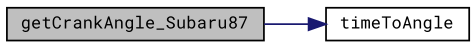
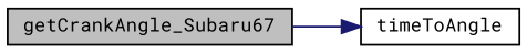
  digraph {
    rankdir=LR
    fontname="Roboto Mono"
    node [color=black fontname="Roboto Mono" fontsize=10 shape=record style=filled]
-   n1 [fillcolor=grey75 fontcolor=black height=0.2 label=getCrankAngle_Subaru87 width=0.4]
+   n1 [fillcolor=grey75 fontcolor=black height=0.2 label=getCrankAngle_Subaru67 width=0.4]
    n2 [fillcolor=white height=0.2 label=timeToAngle width=0.4]
    n1 -> n2 [color=midnightblue fontname="Roboto Mono" fontsize=10 labelfontname=Helvetica labelfontsize=10 style=solid]
  }
